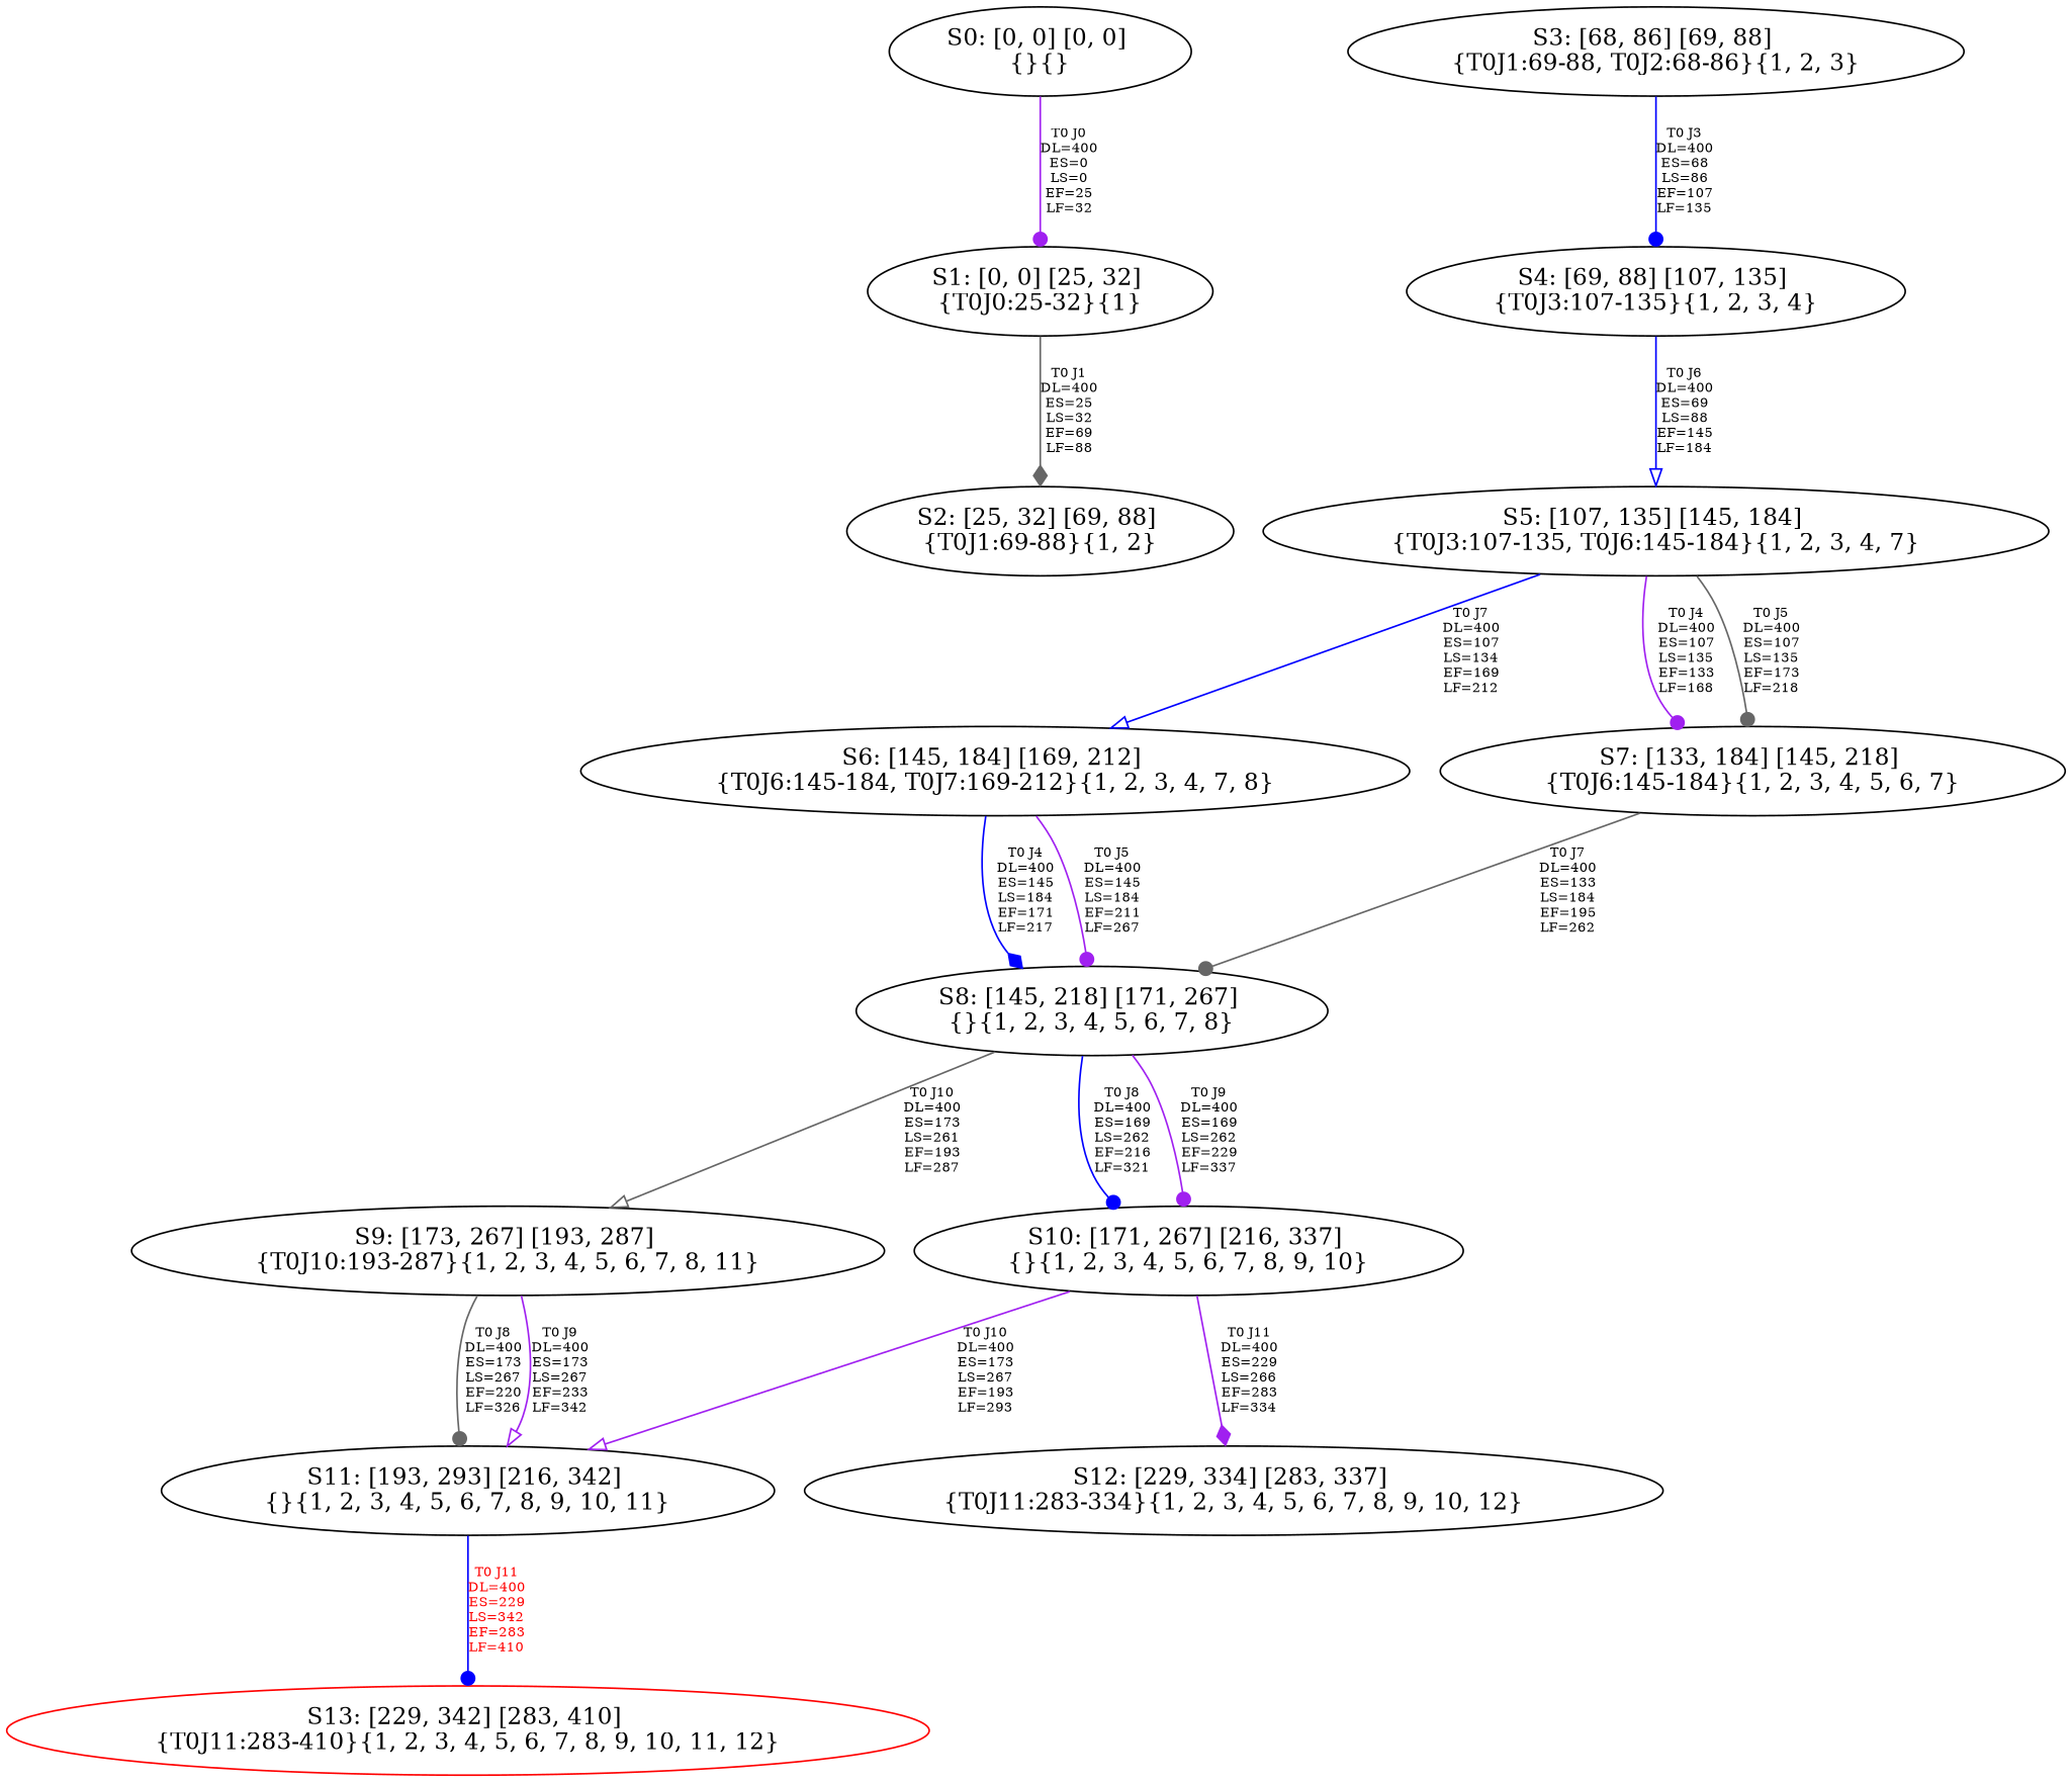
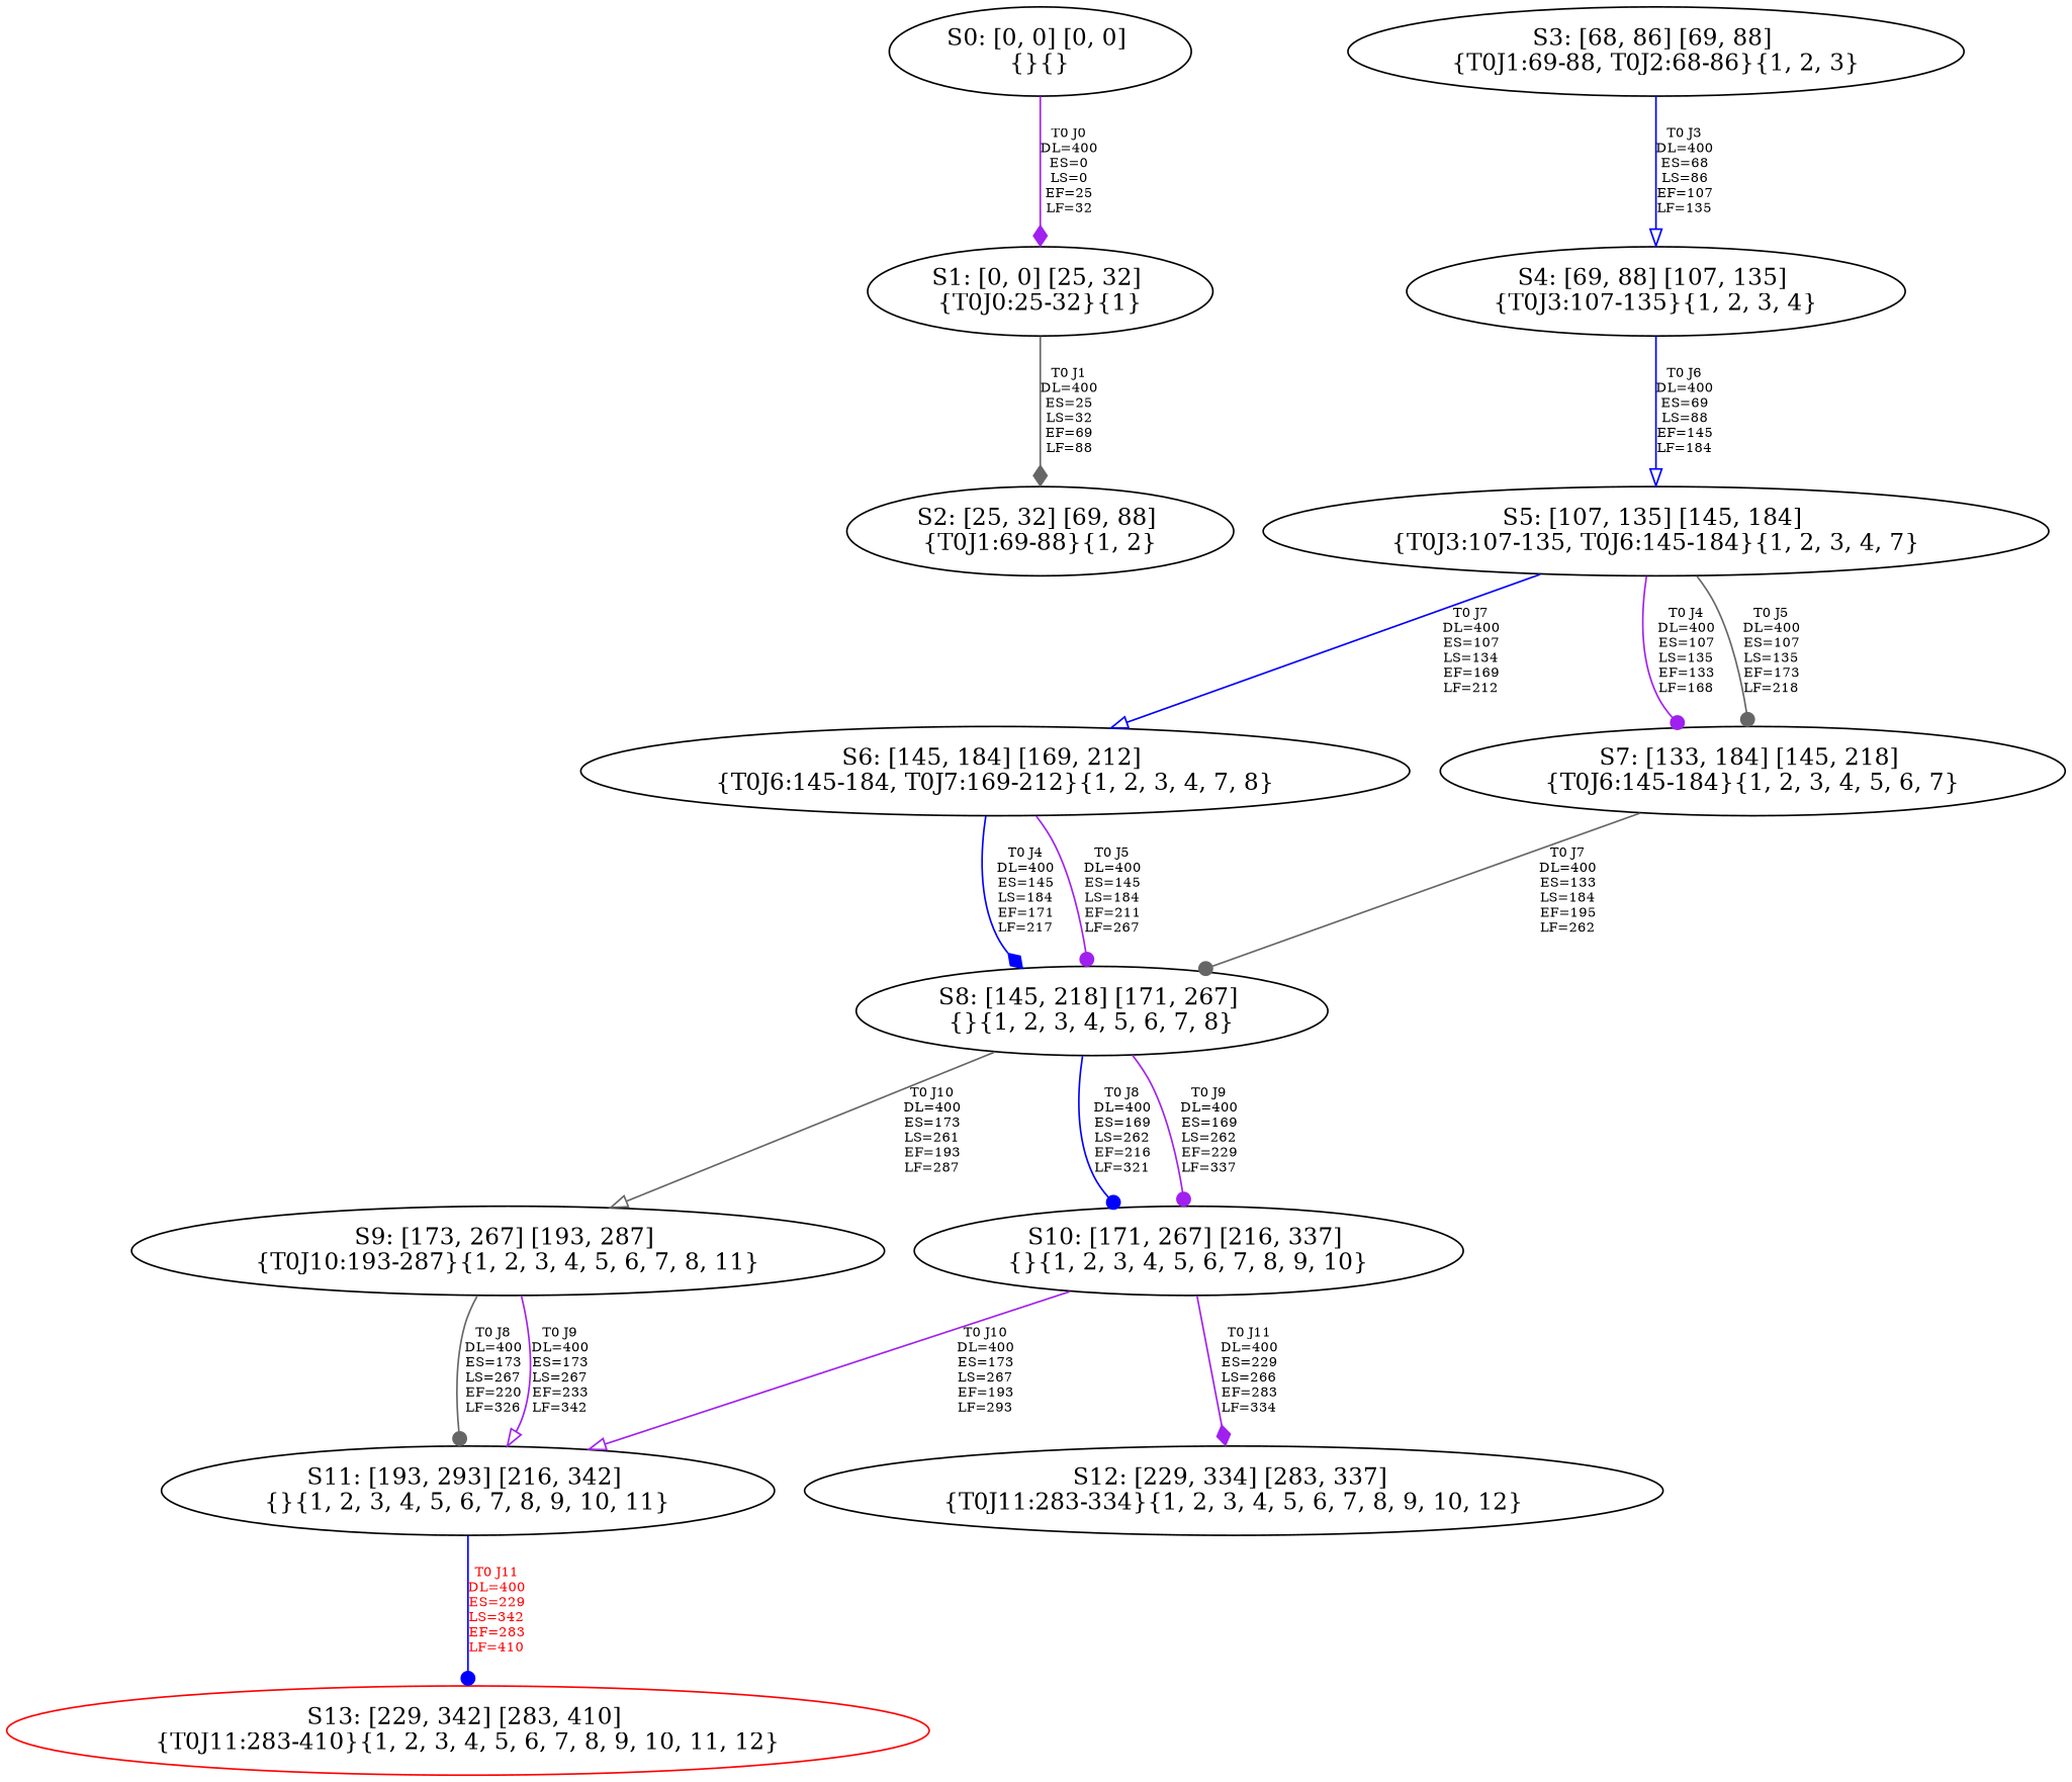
  digraph {
    edge [arrowhead=dot color=purple fontsize=8]
    n1 [label="S0: [0, 0] [0, 0] \n{}{}"]
    n2 [label="S1: [0, 0] [25, 32] \n{T0J0:25-32}{1}"]
    n3 [label="S2: [25, 32] [69, 88] \n{T0J1:69-88}{1, 2}"]
    n4 [label="S3: [68, 86] [69, 88] \n{T0J1:69-88, T0J2:68-86}{1, 2, 3}"]
    n5 [label="S4: [69, 88] [107, 135] \n{T0J3:107-135}{1, 2, 3, 4}"]
    n6 [label="S5: [107, 135] [145, 184] \n{T0J3:107-135, T0J6:145-184}{1, 2, 3, 4, 7}"]
    n7 [label="S6: [145, 184] [169, 212] \n{T0J6:145-184, T0J7:169-212}{1, 2, 3, 4, 7, 8}"]
    n8 [label="S7: [133, 184] [145, 218] \n{T0J6:145-184}{1, 2, 3, 4, 5, 6, 7}"]
    n9 [label="S8: [145, 218] [171, 267] \n{}{1, 2, 3, 4, 5, 6, 7, 8}"]
    n10 [label="S9: [173, 267] [193, 287] \n{T0J10:193-287}{1, 2, 3, 4, 5, 6, 7, 8, 11}"]
    n11 [label="S10: [171, 267] [216, 337] \n{}{1, 2, 3, 4, 5, 6, 7, 8, 9, 10}"]
    n12 [label="S11: [193, 293] [216, 342] \n{}{1, 2, 3, 4, 5, 6, 7, 8, 9, 10, 11}"]
    n13 [label="S12: [229, 334] [283, 337] \n{T0J11:283-334}{1, 2, 3, 4, 5, 6, 7, 8, 9, 10, 12}"]
    n14 [color=Red label="S13: [229, 342] [283, 410] \n{T0J11:283-410}{1, 2, 3, 4, 5, 6, 7, 8, 9, 10, 11, 12}"]
-   n1 -> n2 [label="T0 J0\nDL=400\nES=0\nLS=0\nEF=25\nLF=32"]
+   n1 -> n2 [arrowhead=diamond label="T0 J0\nDL=400\nES=0\nLS=0\nEF=25\nLF=32"]
    n2 -> n3 [arrowhead=diamond color=gray40 label="T0 J1\nDL=400\nES=25\nLS=32\nEF=69\nLF=88"]
-   n4 -> n5 [color=blue label="T0 J3\nDL=400\nES=68\nLS=86\nEF=107\nLF=135"]
+   n4 -> n5 [arrowhead=onormal color=blue label="T0 J3\nDL=400\nES=68\nLS=86\nEF=107\nLF=135"]
    n5 -> n6 [arrowhead=onormal color=blue label="T0 J6\nDL=400\nES=69\nLS=88\nEF=145\nLF=184"]
    n6 -> n7 [arrowhead=onormal color=blue label="T0 J7\nDL=400\nES=107\nLS=134\nEF=169\nLF=212"]
    n6 -> n8 [label="T0 J4\nDL=400\nES=107\nLS=135\nEF=133\nLF=168"]
    n6 -> n8 [color=gray40 label="T0 J5\nDL=400\nES=107\nLS=135\nEF=173\nLF=218"]
    n7 -> n9 [arrowhead=diamond color=blue label="T0 J4\nDL=400\nES=145\nLS=184\nEF=171\nLF=217"]
    n7 -> n9 [label="T0 J5\nDL=400\nES=145\nLS=184\nEF=211\nLF=267"]
    n8 -> n9 [color=gray40 label="T0 J7\nDL=400\nES=133\nLS=184\nEF=195\nLF=262"]
    n9 -> n10 [arrowhead=onormal color=gray40 label="T0 J10\nDL=400\nES=173\nLS=261\nEF=193\nLF=287"]
    n9 -> n11 [color=blue label="T0 J8\nDL=400\nES=169\nLS=262\nEF=216\nLF=321"]
    n9 -> n11 [label="T0 J9\nDL=400\nES=169\nLS=262\nEF=229\nLF=337"]
    n10 -> n12 [color=gray40 label="T0 J8\nDL=400\nES=173\nLS=267\nEF=220\nLF=326"]
    n10 -> n12 [arrowhead=onormal label="T0 J9\nDL=400\nES=173\nLS=267\nEF=233\nLF=342"]
    n11 -> n12 [arrowhead=onormal label="T0 J10\nDL=400\nES=173\nLS=267\nEF=193\nLF=293"]
    n11 -> n13 [arrowhead=diamond label="T0 J11\nDL=400\nES=229\nLS=266\nEF=283\nLF=334"]
    n12 -> n14 [color=blue fontcolor=Red label="T0 J11\nDL=400\nES=229\nLS=342\nEF=283\nLF=410"]
  }
